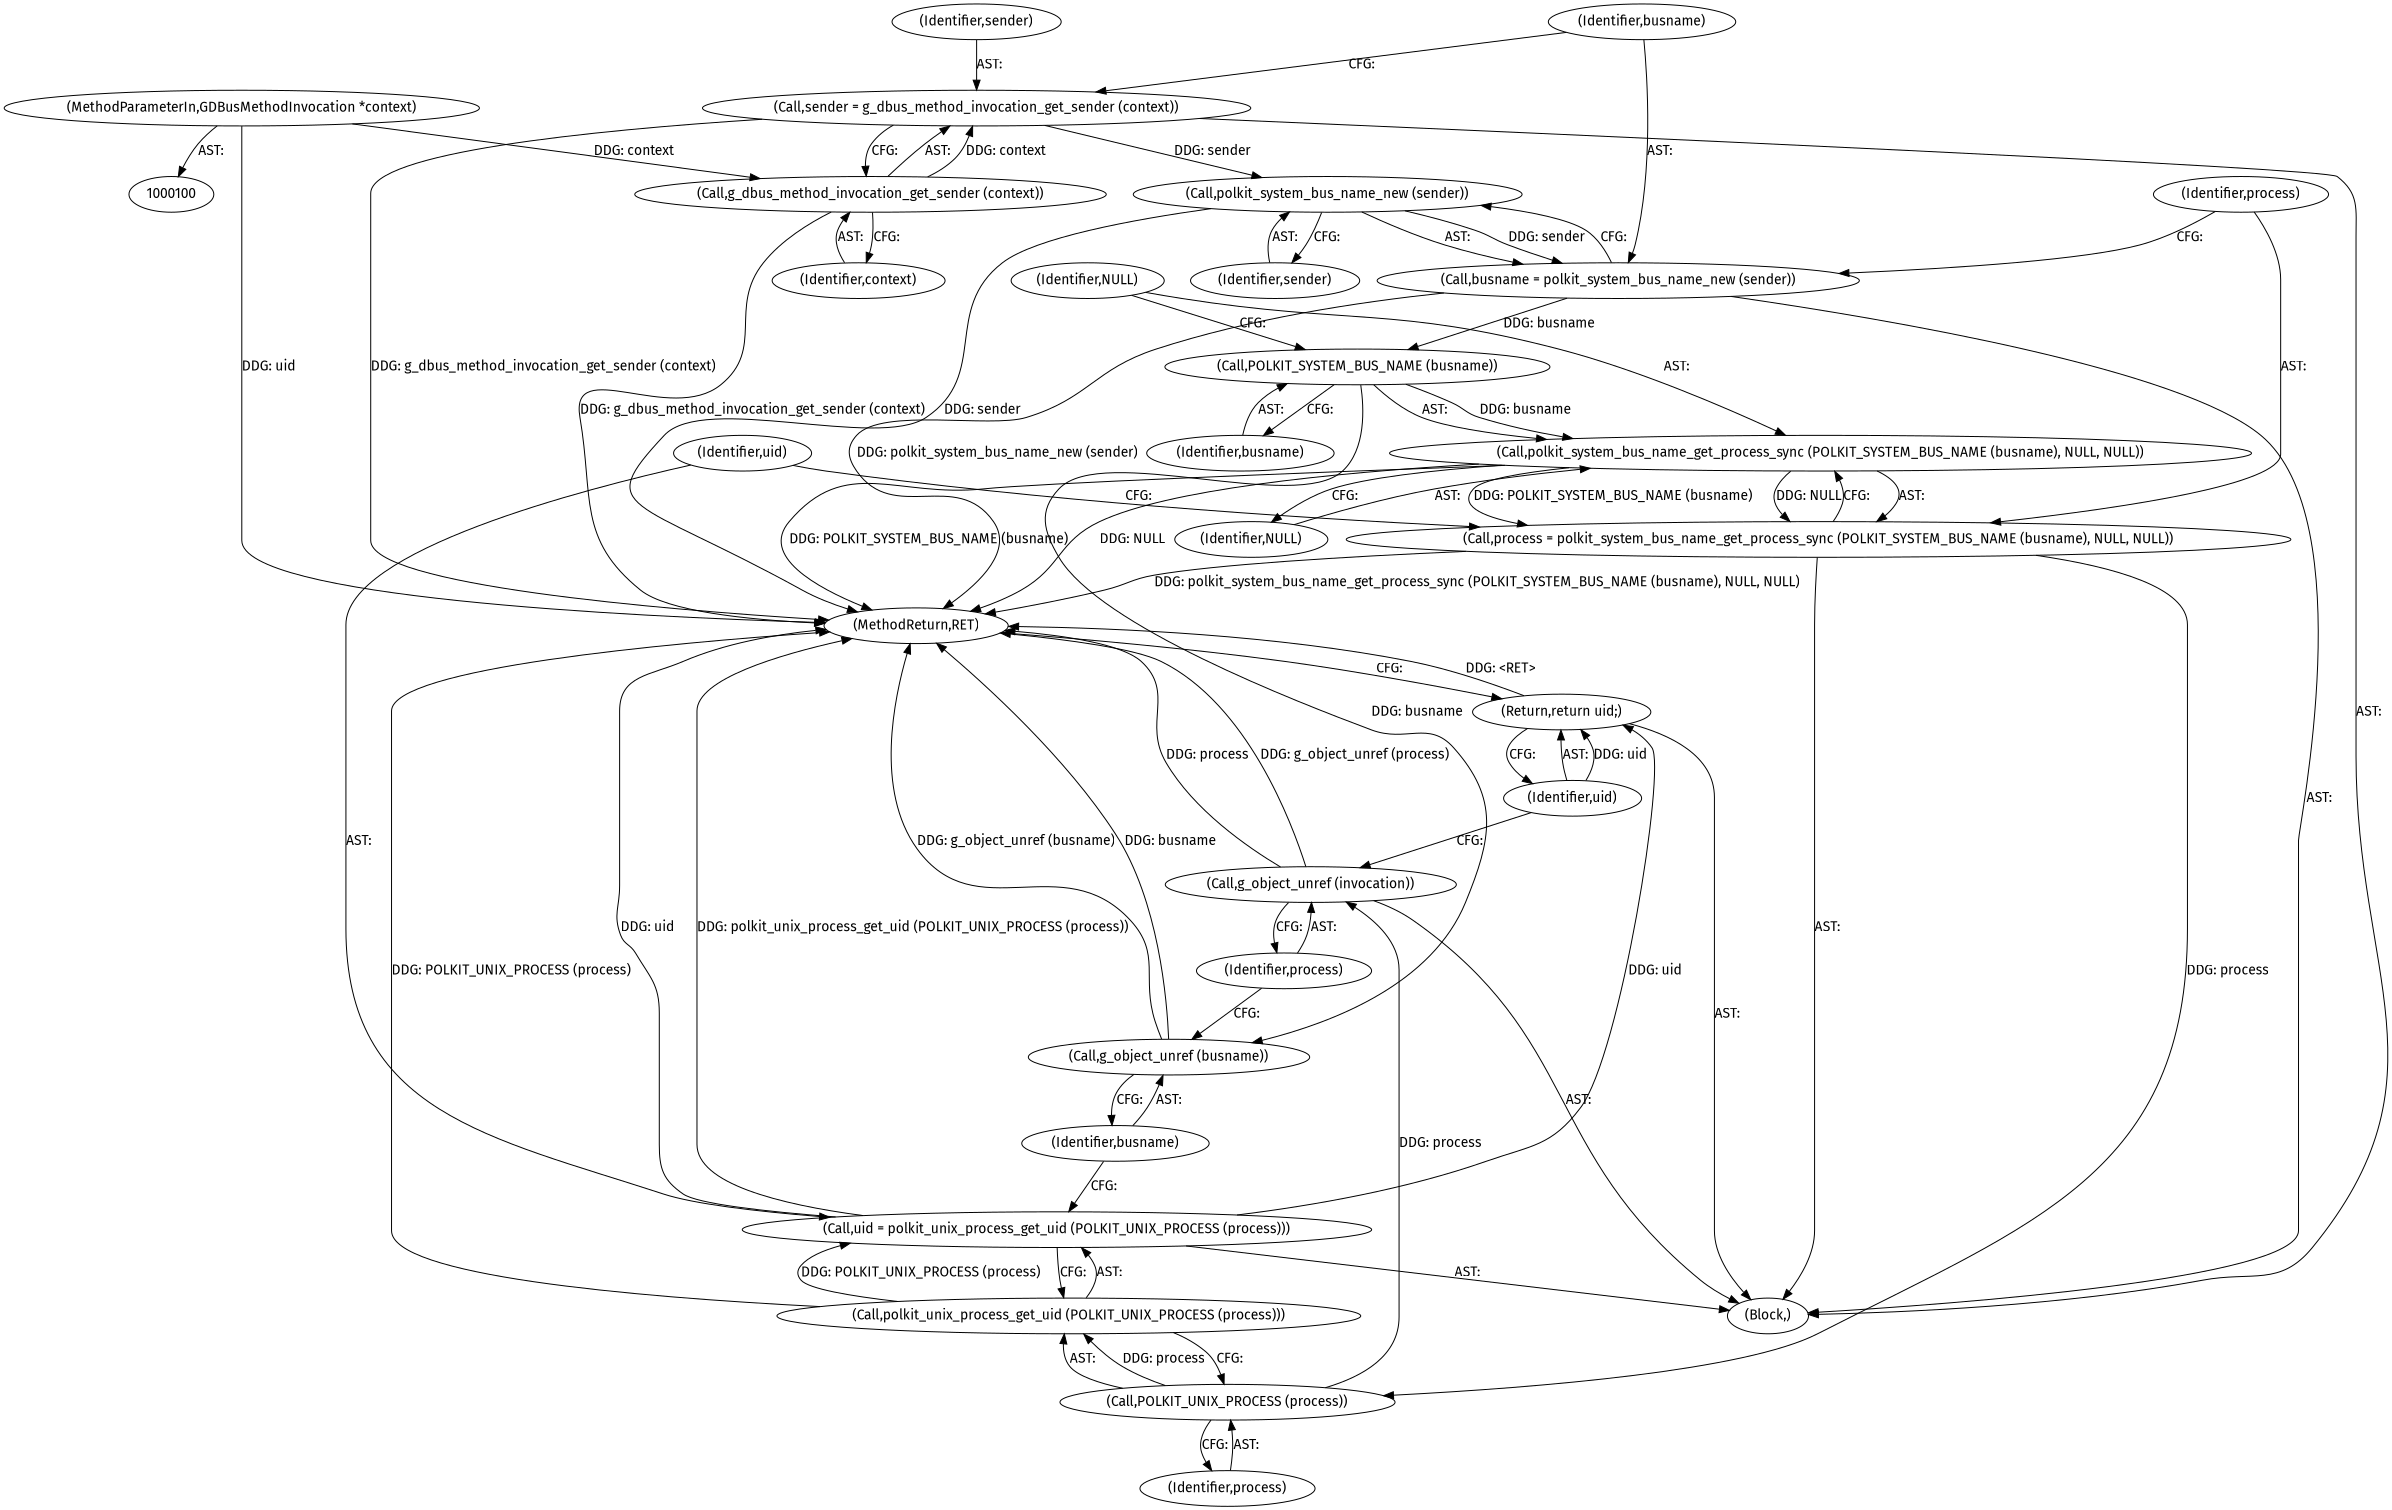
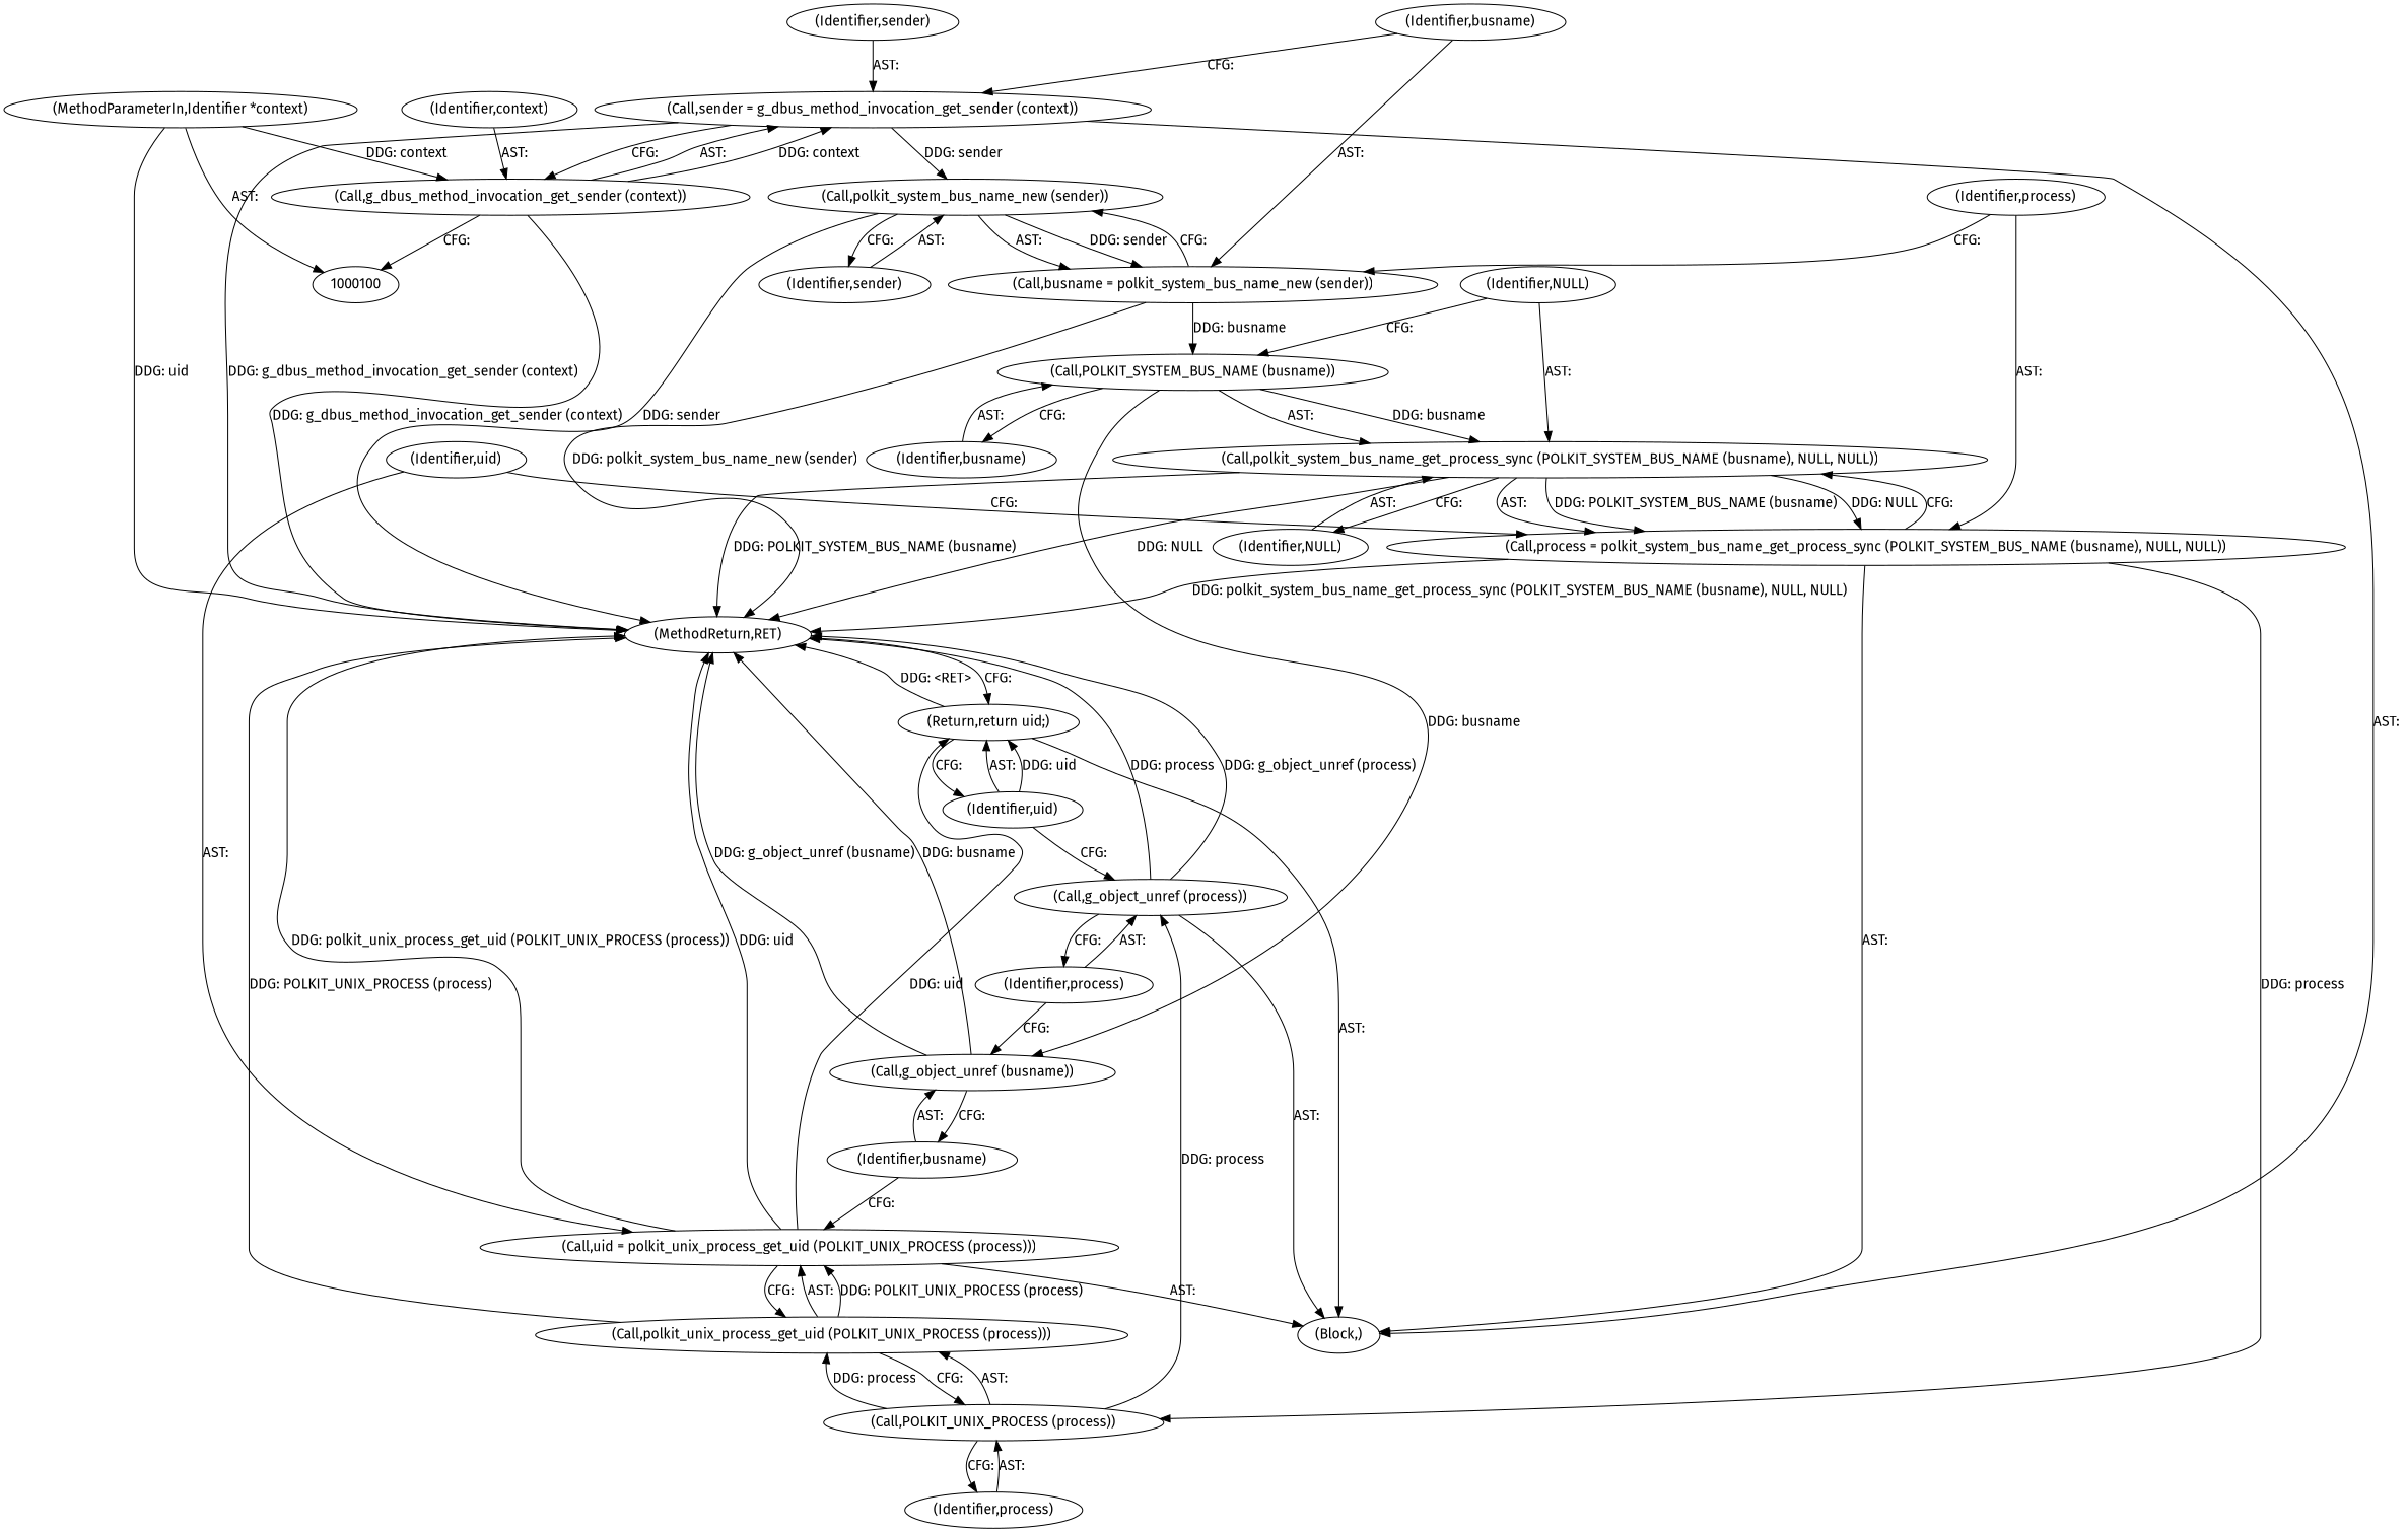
  digraph {
    fontname="Fira Sans"
    node [fontname="Fira Sans"]
    edge [fontname="Fira Sans"]
    n1 [label="(Call,polkit_system_bus_name_new (sender))"]
    n2 [label="(Call,busname = polkit_system_bus_name_new (sender))"]
    n3 [label="(MethodReturn,RET)"]
    n4 [label="(Identifier,sender)"]
    n5 [label="(Block,)"]
    n6 [label="(Call,POLKIT_SYSTEM_BUS_NAME (busname))"]
    n7 [label="(Return,return uid;)"]
    n8 [label="(Call,sender = g_dbus_method_invocation_get_sender (context))"]
    n9 [label="(Call,g_dbus_method_invocation_get_sender (context))"]
    n10 [label="(Identifier,context)"]
-   n11 [label="(MethodParameterIn,GDBusMethodInvocation *context)"]
+   n11 [label="(MethodParameterIn,Identifier *context)"]
    1000100
    n13 [label="(Call,polkit_system_bus_name_get_process_sync (POLKIT_SYSTEM_BUS_NAME (busname), NULL, NULL))"]
    n14 [label="(Call,g_object_unref (busname))"]
    n15 [label="(Identifier,busname)"]
    n16 [label="(Call,process = polkit_system_bus_name_get_process_sync (POLKIT_SYSTEM_BUS_NAME (busname), NULL, NULL))"]
    n17 [label="(Identifier,NULL)"]
    n18 [label="(Identifier,busname)"]
    n19 [label="(Call,POLKIT_UNIX_PROCESS (process))"]
    n20 [label="(Call,polkit_unix_process_get_uid (POLKIT_UNIX_PROCESS (process)))"]
-   n21 [label="(Call,g_object_unref (invocation))"]
+   n21 [label="(Call,g_object_unref (process))"]
    n22 [label="(Identifier,process)"]
    n23 [label="(Call,uid = polkit_unix_process_get_uid (POLKIT_UNIX_PROCESS (process)))"]
    n24 [label="(Identifier,process)"]
    n25 [label="(Identifier,uid)"]
    n26 [label="(Identifier,NULL)"]
    n27 [label="(Identifier,sender)"]
    n28 [label="(Identifier,busname)"]
    n29 [label="(Identifier,process)"]
    n30 [label="(Identifier,uid)"]
    n1 -> n2 [label="AST: "]
    n1 -> n2 [label="DDG: sender"]
    n1 -> n3 [label="DDG: sender"]
    n1 -> n4 [label="CFG: "]
    n2 -> n1 [label="CFG: "]
    n2 -> n3 [label="DDG: polkit_system_bus_name_new (sender)"]
-   n2 -> n5 [label="AST: "]
    n2 -> n6 [label="DDG: busname"]
    n3 -> n7 [label="CFG: "]
    n4 -> n1 [label="AST: "]
    n6 -> n13 [label="AST: "]
    n6 -> n13 [label="DDG: busname"]
    n6 -> n14 [label="DDG: busname"]
    n6 -> n15 [label="CFG: "]
    n7 -> n3 [label="DDG: <RET>"]
    n7 -> n5 [label="AST: "]
    n7 -> n25 [label="CFG: "]
    n8 -> n1 [label="DDG: sender"]
    n8 -> n3 [label="DDG: g_dbus_method_invocation_get_sender (context)"]
    n8 -> n5 [label="AST: "]
    n8 -> n9 [label="CFG: "]
    n9 -> n3 [label="DDG: g_dbus_method_invocation_get_sender (context)"]
    n9 -> n8 [label="AST: "]
    n9 -> n8 [label="DDG: context"]
-   n9 -> n10 [label="CFG: "]
+   n9 -> 1000100 [label="CFG: "]
    n10 -> n9 [label="AST: "]
    n11 -> n3 [label="DDG: uid"]
    n11 -> n9 [label="DDG: context"]
    n11 -> 1000100 [label="AST: "]
    n13 -> n3 [label="DDG: POLKIT_SYSTEM_BUS_NAME (busname)"]
    n13 -> n3 [label="DDG: NULL"]
    n13 -> n16 [label="AST: "]
    n13 -> n16 [label="DDG: POLKIT_SYSTEM_BUS_NAME (busname)"]
    n13 -> n16 [label="DDG: NULL"]
    n13 -> n17 [label="CFG: "]
    n14 -> n3 [label="DDG: g_object_unref (busname)"]
    n14 -> n3 [label="DDG: busname"]
    n14 -> n18 [label="CFG: "]
    n15 -> n6 [label="AST: "]
    n16 -> n3 [label="DDG: polkit_system_bus_name_get_process_sync (POLKIT_SYSTEM_BUS_NAME (busname), NULL, NULL)"]
    n16 -> n5 [label="AST: "]
    n16 -> n13 [label="CFG: "]
    n16 -> n19 [label="DDG: process"]
    n17 -> n13 [label="AST: "]
    n18 -> n14 [label="AST: "]
    n18 -> n23 [label="CFG: "]
    n19 -> n20 [label="AST: "]
    n19 -> n20 [label="DDG: process"]
    n19 -> n21 [label="DDG: process"]
    n19 -> n22 [label="CFG: "]
    n20 -> n3 [label="DDG: POLKIT_UNIX_PROCESS (process)"]
    n20 -> n19 [label="CFG: "]
    n20 -> n23 [label="AST: "]
    n20 -> n23 [label="DDG: POLKIT_UNIX_PROCESS (process)"]
    n21 -> n3 [label="DDG: process"]
    n21 -> n3 [label="DDG: g_object_unref (process)"]
    n21 -> n5 [label="AST: "]
    n21 -> n24 [label="CFG: "]
    n22 -> n19 [label="AST: "]
    n23 -> n3 [label="DDG: uid"]
    n23 -> n3 [label="DDG: polkit_unix_process_get_uid (POLKIT_UNIX_PROCESS (process))"]
    n23 -> n5 [label="AST: "]
    n23 -> n7 [label="DDG: uid"]
    n23 -> n20 [label="CFG: "]
    n24 -> n14 [label="CFG: "]
    n24 -> n21 [label="AST: "]
    n25 -> n7 [label="AST: "]
    n25 -> n7 [label="DDG: uid"]
    n25 -> n21 [label="CFG: "]
    n26 -> n6 [label="CFG: "]
    n26 -> n13 [label="AST: "]
    n27 -> n8 [label="AST: "]
    n28 -> n2 [label="AST: "]
    n28 -> n8 [label="CFG: "]
    n29 -> n2 [label="CFG: "]
    n29 -> n16 [label="AST: "]
    n30 -> n16 [label="CFG: "]
    n30 -> n23 [label="AST: "]
  }
